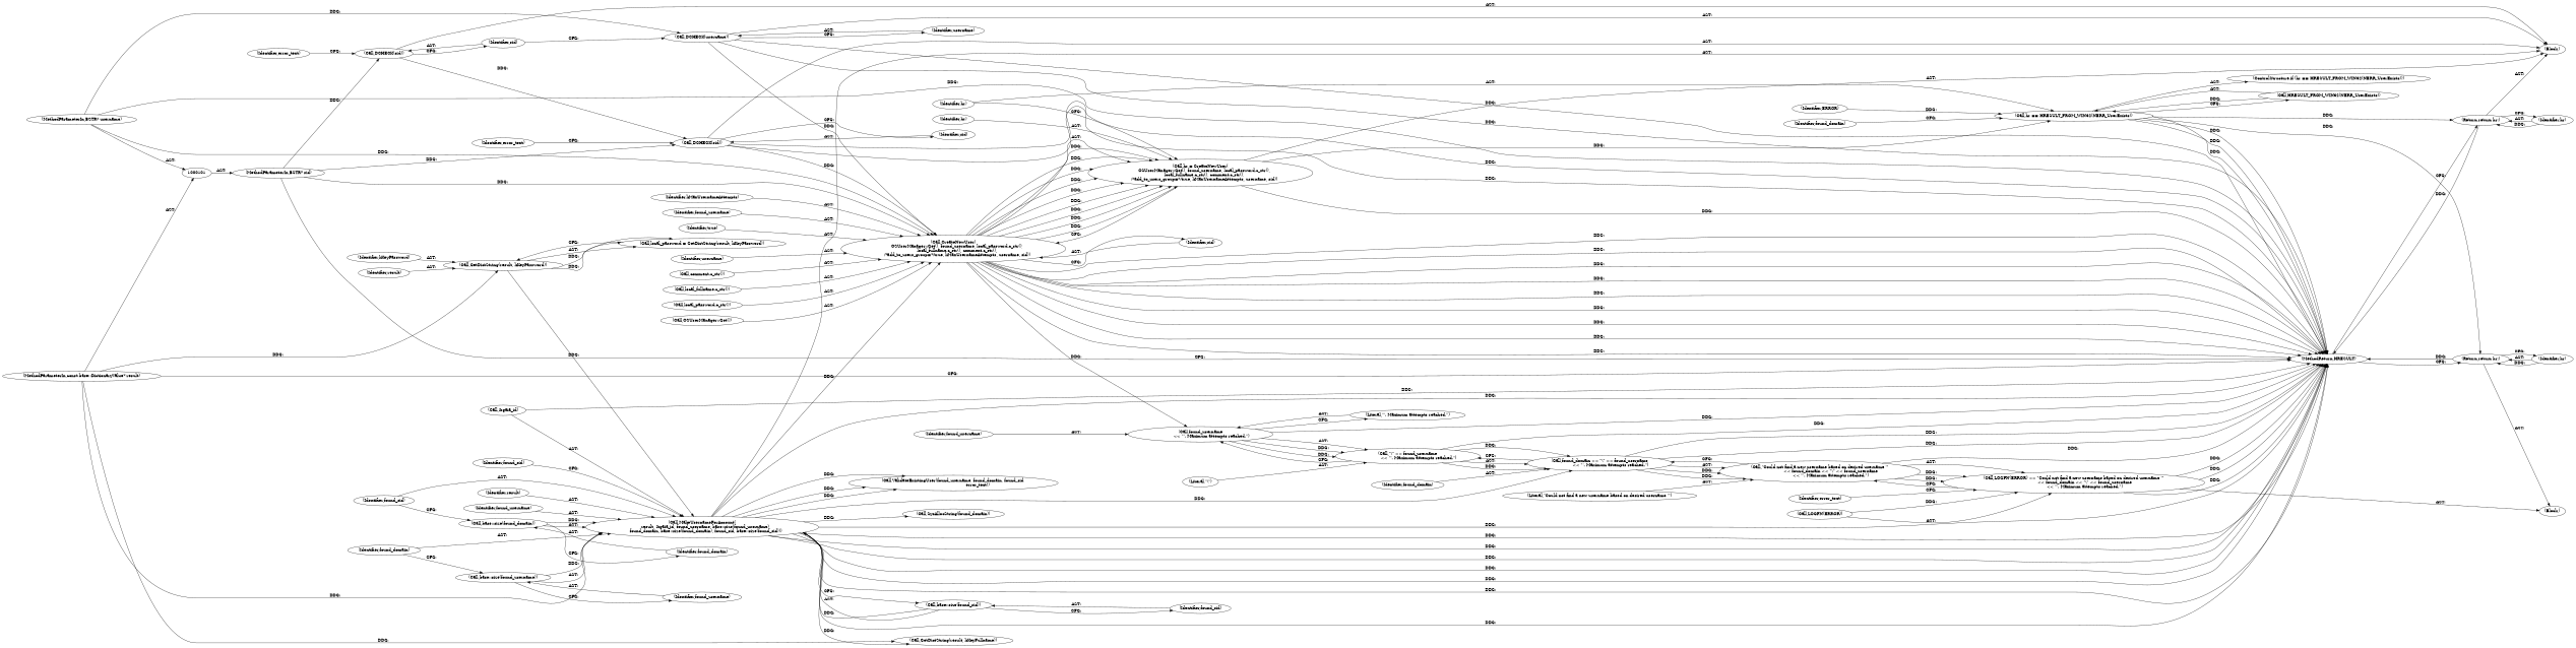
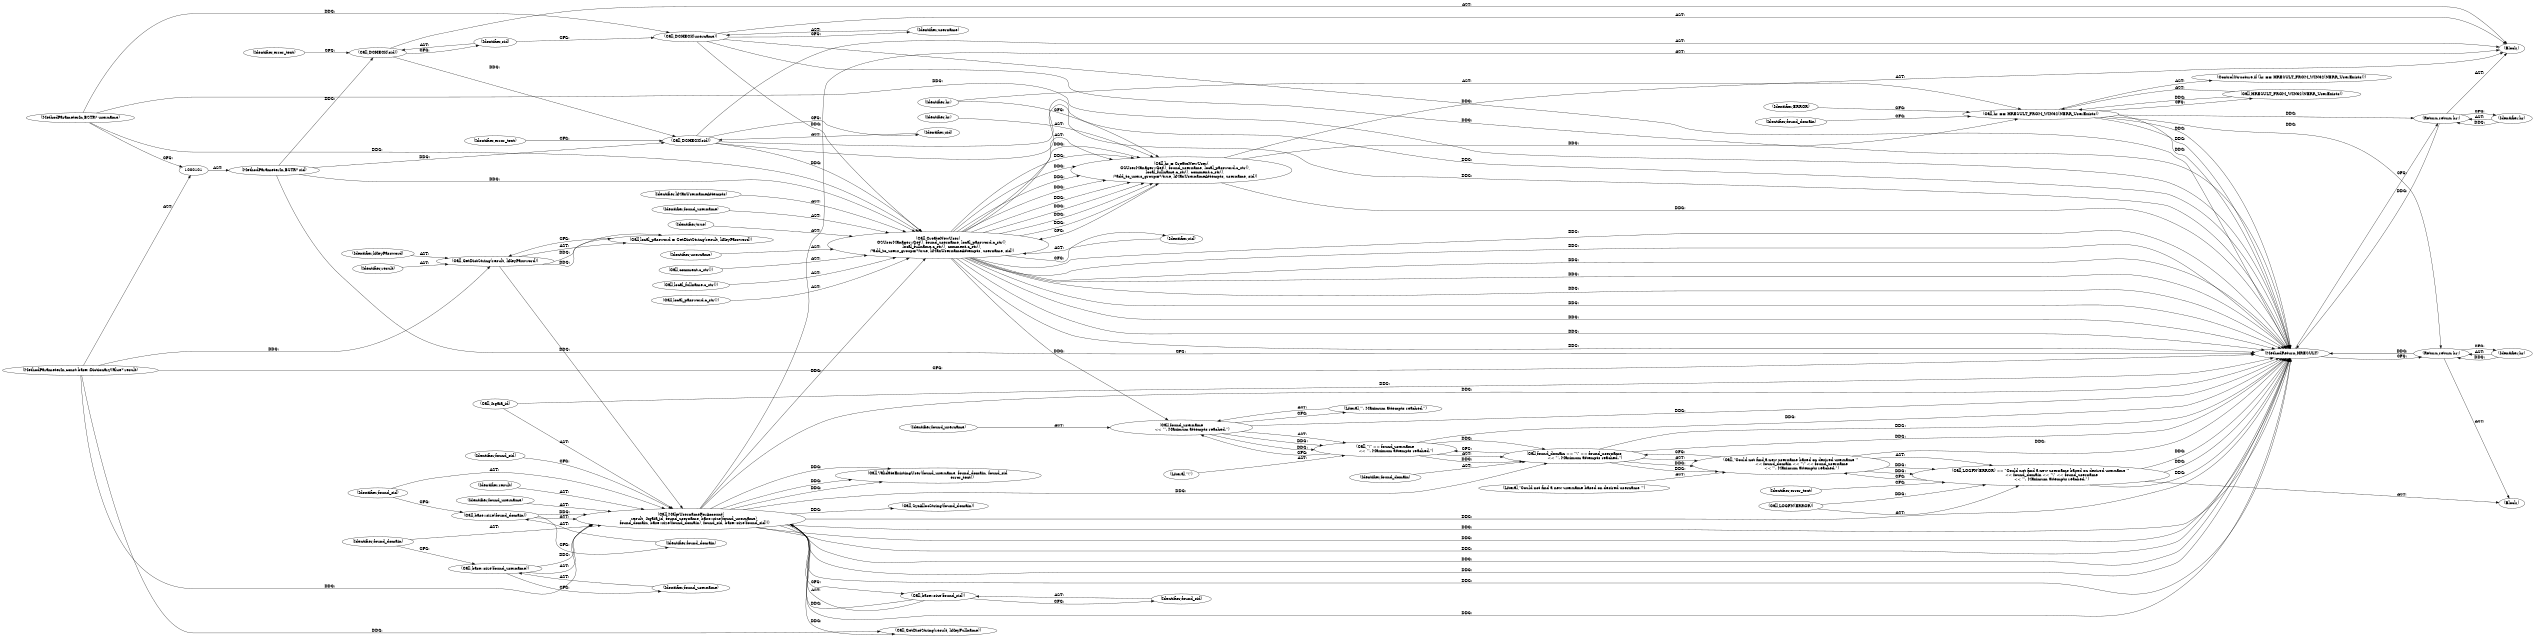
  digraph {
    rankdir=LR
    n1 [label="(Call,CreateNewUser(\n      OSUserManager::Get(), found_username, local_password.c_str(),\n      local_fullname.c_str(), comment.c_str(),\n      /*add_to_users_group=*/true, kMaxUsernameAttempts, username, sid))"]
    n2 [label="(Call,hr = CreateNewUser(\n      OSUserManager::Get(), found_username, local_password.c_str(),\n      local_fullname.c_str(), comment.c_str(),\n      /*add_to_users_group=*/true, kMaxUsernameAttempts, username, sid))"]
    n3 [label="(Call,found_username\n                 << \"'. Maximum attempts reached.\")"]
    n4 [label="(Identifier,sid)"]
    n5 [label="(MethodReturn,HRESULT)"]
    n6 [label="(Block,)"]
    n7 [label="(Call,hr == HRESULT_FROM_WIN32(NERR_UserExists))"]
    n8 [label="(Call,\"\\\" << found_username\n                 << \"'. Maximum attempts reached.\")"]
    n9 [label="(Literal,\"'. Maximum attempts reached.\")"]
    n10 [label="(Return,return hr;)"]
    n11 [label="(Return,return hr;)"]
    n12 [label="(Call,MakeUsernameForAccount(\n      result, &gaia_id, found_username, base::size(found_username),\n      found_domain, base::size(found_domain), found_sid, base::size(found_sid)))"]
    n13 [label="(Call,base::size(found_sid))"]
    n14 [label="(Call,found_domain << \"\\\" << found_username\n                 << \"'. Maximum attempts reached.\")"]
    n15 [label="(Call,GetDictString(result, kKeyFullname))"]
    n16 [label="(Call,ValidateExistingUser(found_username, found_domain, found_sid,\n                                      error_text))"]
    n17 [label="(Call,SysAllocString(found_domain))"]
    n18 [label="(Identifier,found_sid)"]
    n19 [label="(Call,\"Could not find a new username based on desired username '\"\n                 << found_domain << \"\\\" << found_username\n                 << \"'. Maximum attempts reached.\")"]
    n20 [label="(Call,GetDictString(result, kKeyPassword))"]
    n21 [label="(Call,local_password = GetDictString(result, kKeyPassword))"]
    n22 [label="(Identifier,kKeyPassword)"]
    n23 [label="(MethodParameterIn,const base::DictionaryValue* result)"]
    1000101
    n25 [label="(MethodParameterIn,BSTR* sid)"]
    n26 [label="(Call,base::size(found_username))"]
    n27 [label="(Identifier,found_username)"]
    n28 [label="(Call,base::size(found_domain))"]
    n29 [label="(Identifier,found_domain)"]
    n30 [label="(Call,DCHECK(username))"]
    n31 [label="(Identifier,username)"]
    n32 [label="(MethodParameterIn,BSTR* username)"]
    n33 [label="(Call,DCHECK(sid))"]
    n34 [label="(Identifier,sid)"]
    n35 [label="(Call,DCHECK(sid))"]
    n36 [label="(Identifier,sid)"]
    n37 [label="(ControlStructure,if (hr == HRESULT_FROM_WIN32(NERR_UserExists)))"]
    n38 [label="(Call,HRESULT_FROM_WIN32(NERR_UserExists))"]
    n39 [label="(Identifier,hr)"]
    n40 [label="(Block,)"]
    n41 [label="(Identifier,hr)"]
    n42 [label="(Call,LOGFN(ERROR) << \"Could not find a new username based on desired username '\"\n                 << found_domain << \"\\\" << found_username\n                 << \"'. Maximum attempts reached.\")"]
    n43 [label="(Identifier,result)"]
    n44 [label="(Identifier,result)"]
-   n45 [label="(Call,OSUserManager::Get())"]
    n46 [label="(Identifier,found_username)"]
    n47 [label="(Identifier,kMaxUsernameAttempts)"]
    n48 [label="(Identifier,ERROR)"]
    n49 [label="(Identifier,found_username)"]
    n50 [label="(Identifier,found_sid)"]
    n51 [label="(Identifier,error_text)"]
    n52 [label="(Identifier,found_username)"]
    n53 [label="(Identifier,found_domain)"]
    n54 [label="(Identifier,error_text)"]
    n55 [label="(Identifier,hr)"]
    n56 [label="(Identifier,true)"]
    n57 [label="(Identifier,hr)"]
    n58 [label="(Identifier,error_text)"]
    n59 [label="(Identifier,username)"]
    n60 [label="(Call,LOGFN(ERROR))"]
    n61 [label="(Identifier,found_sid)"]
    n62 [label="(Call,comment.c_str())"]
    n63 [label="(Identifier,found_domain)"]
    n64 [label="(Call,local_fullname.c_str())"]
    n65 [label="(Call,local_password.c_str())"]
    n66 [label="(Literal,\"Could not find a new username based on desired username '\")"]
    n67 [label="(Identifier,found_domain)"]
    n68 [label="(Call,&gaia_id)"]
    n69 [label="(Literal,\"\\\")"]
    n1 -> n2 [label="AST: "]
    n1 -> n2 [label="DDG: "]
    n1 -> n2 [label="DDG: "]
    n1 -> n2 [label="DDG: "]
    n1 -> n2 [label="DDG: "]
    n1 -> n2 [label="DDG: "]
    n1 -> n2 [label="DDG: "]
    n1 -> n2 [label="DDG: "]
    n1 -> n2 [label="DDG: "]
    n1 -> n2 [label="DDG: "]
    n1 -> n3 [label="DDG: "]
    n1 -> n4 [label="CFG: "]
    n1 -> n5 [label="DDG: "]
    n1 -> n5 [label="DDG: "]
    n1 -> n5 [label="DDG: "]
    n1 -> n5 [label="DDG: "]
    n1 -> n5 [label="DDG: "]
    n1 -> n5 [label="DDG: "]
    n1 -> n5 [label="DDG: "]
    n1 -> n5 [label="DDG: "]
    n1 -> n5 [label="DDG: "]
    n2 -> n1 [label="CFG: "]
    n2 -> n5 [label="DDG: "]
    n2 -> n6 [label="AST: "]
    n2 -> n7 [label="DDG: "]
    n3 -> n5 [label="DDG: "]
    n3 -> n8 [label="AST: "]
    n3 -> n8 [label="DDG: "]
    n3 -> n8 [label="DDG: "]
    n3 -> n9 [label="CFG: "]
    n4 -> n1 [label="AST: "]
    n5 -> n10 [label="CFG: "]
    n5 -> n11 [label="CFG: "]
    n7 -> n5 [label="DDG: "]
    n7 -> n5 [label="DDG: "]
    n7 -> n5 [label="DDG: "]
    n7 -> n10 [label="DDG: "]
    n7 -> n11 [label="DDG: "]
    n7 -> n37 [label="AST: "]
    n7 -> n38 [label="CFG: "]
    n8 -> n3 [label="CFG: "]
    n8 -> n5 [label="DDG: "]
    n8 -> n14 [label="AST: "]
    n8 -> n14 [label="DDG: "]
    n8 -> n14 [label="DDG: "]
    n9 -> n3 [label="AST: "]
    n10 -> n5 [label="DDG: "]
    n10 -> n39 [label="CFG: "]
    n10 -> n40 [label="AST: "]
    n11 -> n5 [label="DDG: "]
    n11 -> n6 [label="AST: "]
    n11 -> n41 [label="CFG: "]
    n12 -> n1 [label="DDG: "]
    n12 -> n5 [label="DDG: "]
    n12 -> n5 [label="DDG: "]
    n12 -> n5 [label="DDG: "]
    n12 -> n5 [label="DDG: "]
    n12 -> n5 [label="DDG: "]
    n12 -> n5 [label="DDG: "]
    n12 -> n5 [label="DDG: "]
    n12 -> n5 [label="DDG: "]
    n12 -> n5 [label="DDG: "]
    n12 -> n6 [label="AST: "]
    n12 -> n13 [label="CFG: "]
    n12 -> n14 [label="DDG: "]
    n12 -> n15 [label="DDG: "]
    n12 -> n16 [label="DDG: "]
    n12 -> n16 [label="DDG: "]
    n12 -> n16 [label="DDG: "]
    n12 -> n17 [label="DDG: "]
    n13 -> n12 [label="AST: "]
    n13 -> n12 [label="DDG: "]
    n13 -> n18 [label="CFG: "]
    n14 -> n5 [label="DDG: "]
    n14 -> n5 [label="DDG: "]
    n14 -> n8 [label="CFG: "]
    n14 -> n19 [label="AST: "]
    n14 -> n19 [label="DDG: "]
    n14 -> n19 [label="DDG: "]
    n18 -> n13 [label="AST: "]
    n19 -> n5 [label="DDG: "]
    n19 -> n14 [label="CFG: "]
    n19 -> n42 [label="AST: "]
    n19 -> n42 [label="DDG: "]
    n19 -> n42 [label="DDG: "]
    n20 -> n12 [label="DDG: "]
    n20 -> n21 [label="AST: "]
    n20 -> n21 [label="DDG: "]
    n20 -> n21 [label="DDG: "]
    n21 -> n20 [label="CFG: "]
    n22 -> n20 [label="AST: "]
    n23 -> n5 [label="CFG: "]
    n23 -> n12 [label="DDG: "]
    n23 -> n15 [label="DDG: "]
    n23 -> n20 [label="DDG: "]
    n23 -> 1000101 [label="AST: "]
    1000101 -> n25 [label="AST: "]
    n25 -> n1 [label="DDG: "]
    n25 -> n5 [label="CFG: "]
    n25 -> n33 [label="DDG: "]
    n25 -> n35 [label="DDG: "]
    n26 -> n12 [label="AST: "]
    n26 -> n12 [label="DDG: "]
    n26 -> n27 [label="CFG: "]
    n27 -> n26 [label="AST: "]
    n28 -> n12 [label="AST: "]
    n28 -> n12 [label="DDG: "]
    n28 -> n29 [label="CFG: "]
    n29 -> n28 [label="AST: "]
    n30 -> n1 [label="DDG: "]
    n30 -> n5 [label="DDG: "]
    n30 -> n5 [label="DDG: "]
    n30 -> n6 [label="AST: "]
    n30 -> n31 [label="CFG: "]
    n31 -> n30 [label="AST: "]
    n32 -> n1 [label="DDG: "]
    n32 -> n5 [label="DDG: "]
-   n32 -> 1000101 [label="AST: "]
+   n32 -> 1000101 [label="CFG: "]
    n32 -> n30 [label="DDG: "]
    n33 -> n1 [label="DDG: "]
    n33 -> n5 [label="DDG: "]
    n33 -> n5 [label="DDG: "]
    n33 -> n6 [label="AST: "]
    n33 -> n34 [label="CFG: "]
    n34 -> n33 [label="AST: "]
    n35 -> n6 [label="AST: "]
    n35 -> n33 [label="DDG: "]
    n35 -> n36 [label="CFG: "]
    n36 -> n30 [label="CFG: "]
    n36 -> n35 [label="AST: "]
    n38 -> n7 [label="AST: "]
    n38 -> n7 [label="DDG: "]
    n39 -> n10 [label="AST: "]
    n39 -> n10 [label="DDG: "]
    n41 -> n11 [label="AST: "]
    n41 -> n11 [label="DDG: "]
    n42 -> n5 [label="DDG: "]
    n42 -> n5 [label="DDG: "]
    n42 -> n5 [label="DDG: "]
    n42 -> n19 [label="CFG: "]
    n42 -> n40 [label="AST: "]
    n43 -> n20 [label="AST: "]
    n44 -> n12 [label="AST: "]
-   n45 -> n1 [label="AST: "]
    n46 -> n12 [label="AST: "]
    n47 -> n1 [label="AST: "]
-   n48 -> n7 [label="DDG: "]
+   n48 -> n7 [label="CFG: "]
    n49 -> n1 [label="AST: "]
    n50 -> n12 [label="CFG: "]
    n51 -> n35 [label="CFG: "]
    n52 -> n3 [label="AST: "]
    n53 -> n14 [label="AST: "]
    n54 -> n33 [label="CFG: "]
    n55 -> n2 [label="AST: "]
    n56 -> n1 [label="AST: "]
    n57 -> n2 [label="CFG: "]
    n57 -> n7 [label="AST: "]
    n58 -> n42 [label="CFG: "]
    n59 -> n1 [label="AST: "]
    n60 -> n42 [label="AST: "]
    n60 -> n42 [label="DDG: "]
    n61 -> n12 [label="AST: "]
    n61 -> n28 [label="CFG: "]
    n62 -> n1 [label="AST: "]
    n63 -> n12 [label="AST: "]
    n63 -> n26 [label="CFG: "]
    n64 -> n1 [label="AST: "]
    n65 -> n1 [label="AST: "]
    n66 -> n19 [label="AST: "]
    n67 -> n7 [label="CFG: "]
    n68 -> n5 [label="DDG: "]
    n68 -> n12 [label="AST: "]
    n69 -> n8 [label="AST: "]
  }
